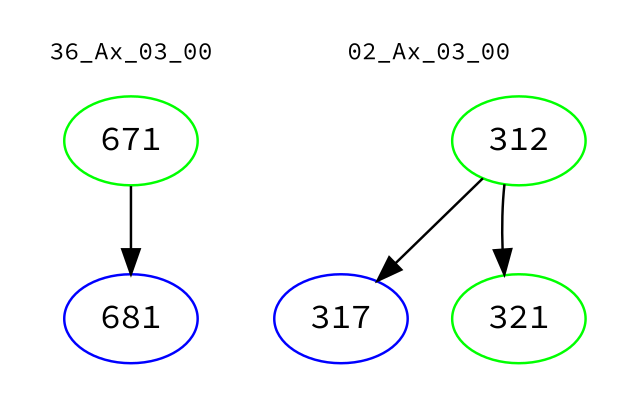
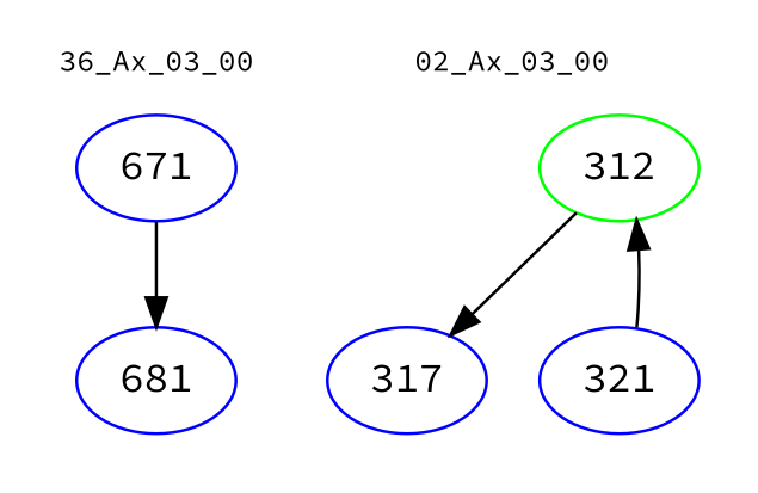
  digraph {
    fontname="Source Code Pro"
    node [color=green fontname="Source Code Pro"]
    edge [color=black fontname="Source Code Pro"]
-   n1 [label=671]
+   n1 [color=blue label=671]
    n2 [color=blue label=681]
    n3 [label=312]
    n4 [color=blue label=317]
-   n5 [label=321]
+   n5 [color=blue label=321]
    subgraph cluster_1 {
      color=white
      fontsize=10
      label="36_Ax_03_00"
      n1
      n2
    }
    subgraph cluster_2 {
      color=white
      fontsize=10
      label="02_Ax_03_00"
      n3
      n4
      n5
    }
    n1 -> n2
    n3 -> n4
-   n3 -> n5
+   n5 -> n3
  }
